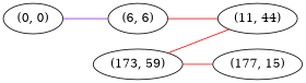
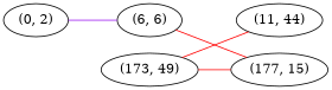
  graph {
    rankdir=LR
    edge [color=red weight=1]
-   "(0, 0)"
+   "(0, 0)" [label="(0, 2)"]
    "(6, 6)"
    "(11, 44)"
-   "(173, 49)" [label="(173, 59)"]
+   "(173, 49)"
    "(177, 15)"
    "(0, 0)" -- "(6, 6)" [color=purple weight=4]
-   "(6, 6)" -- "(11, 44)"
+   "(6, 6)" -- "(177, 15)"
    "(173, 49)" -- "(11, 44)"
    "(173, 49)" -- "(177, 15)"
  }
